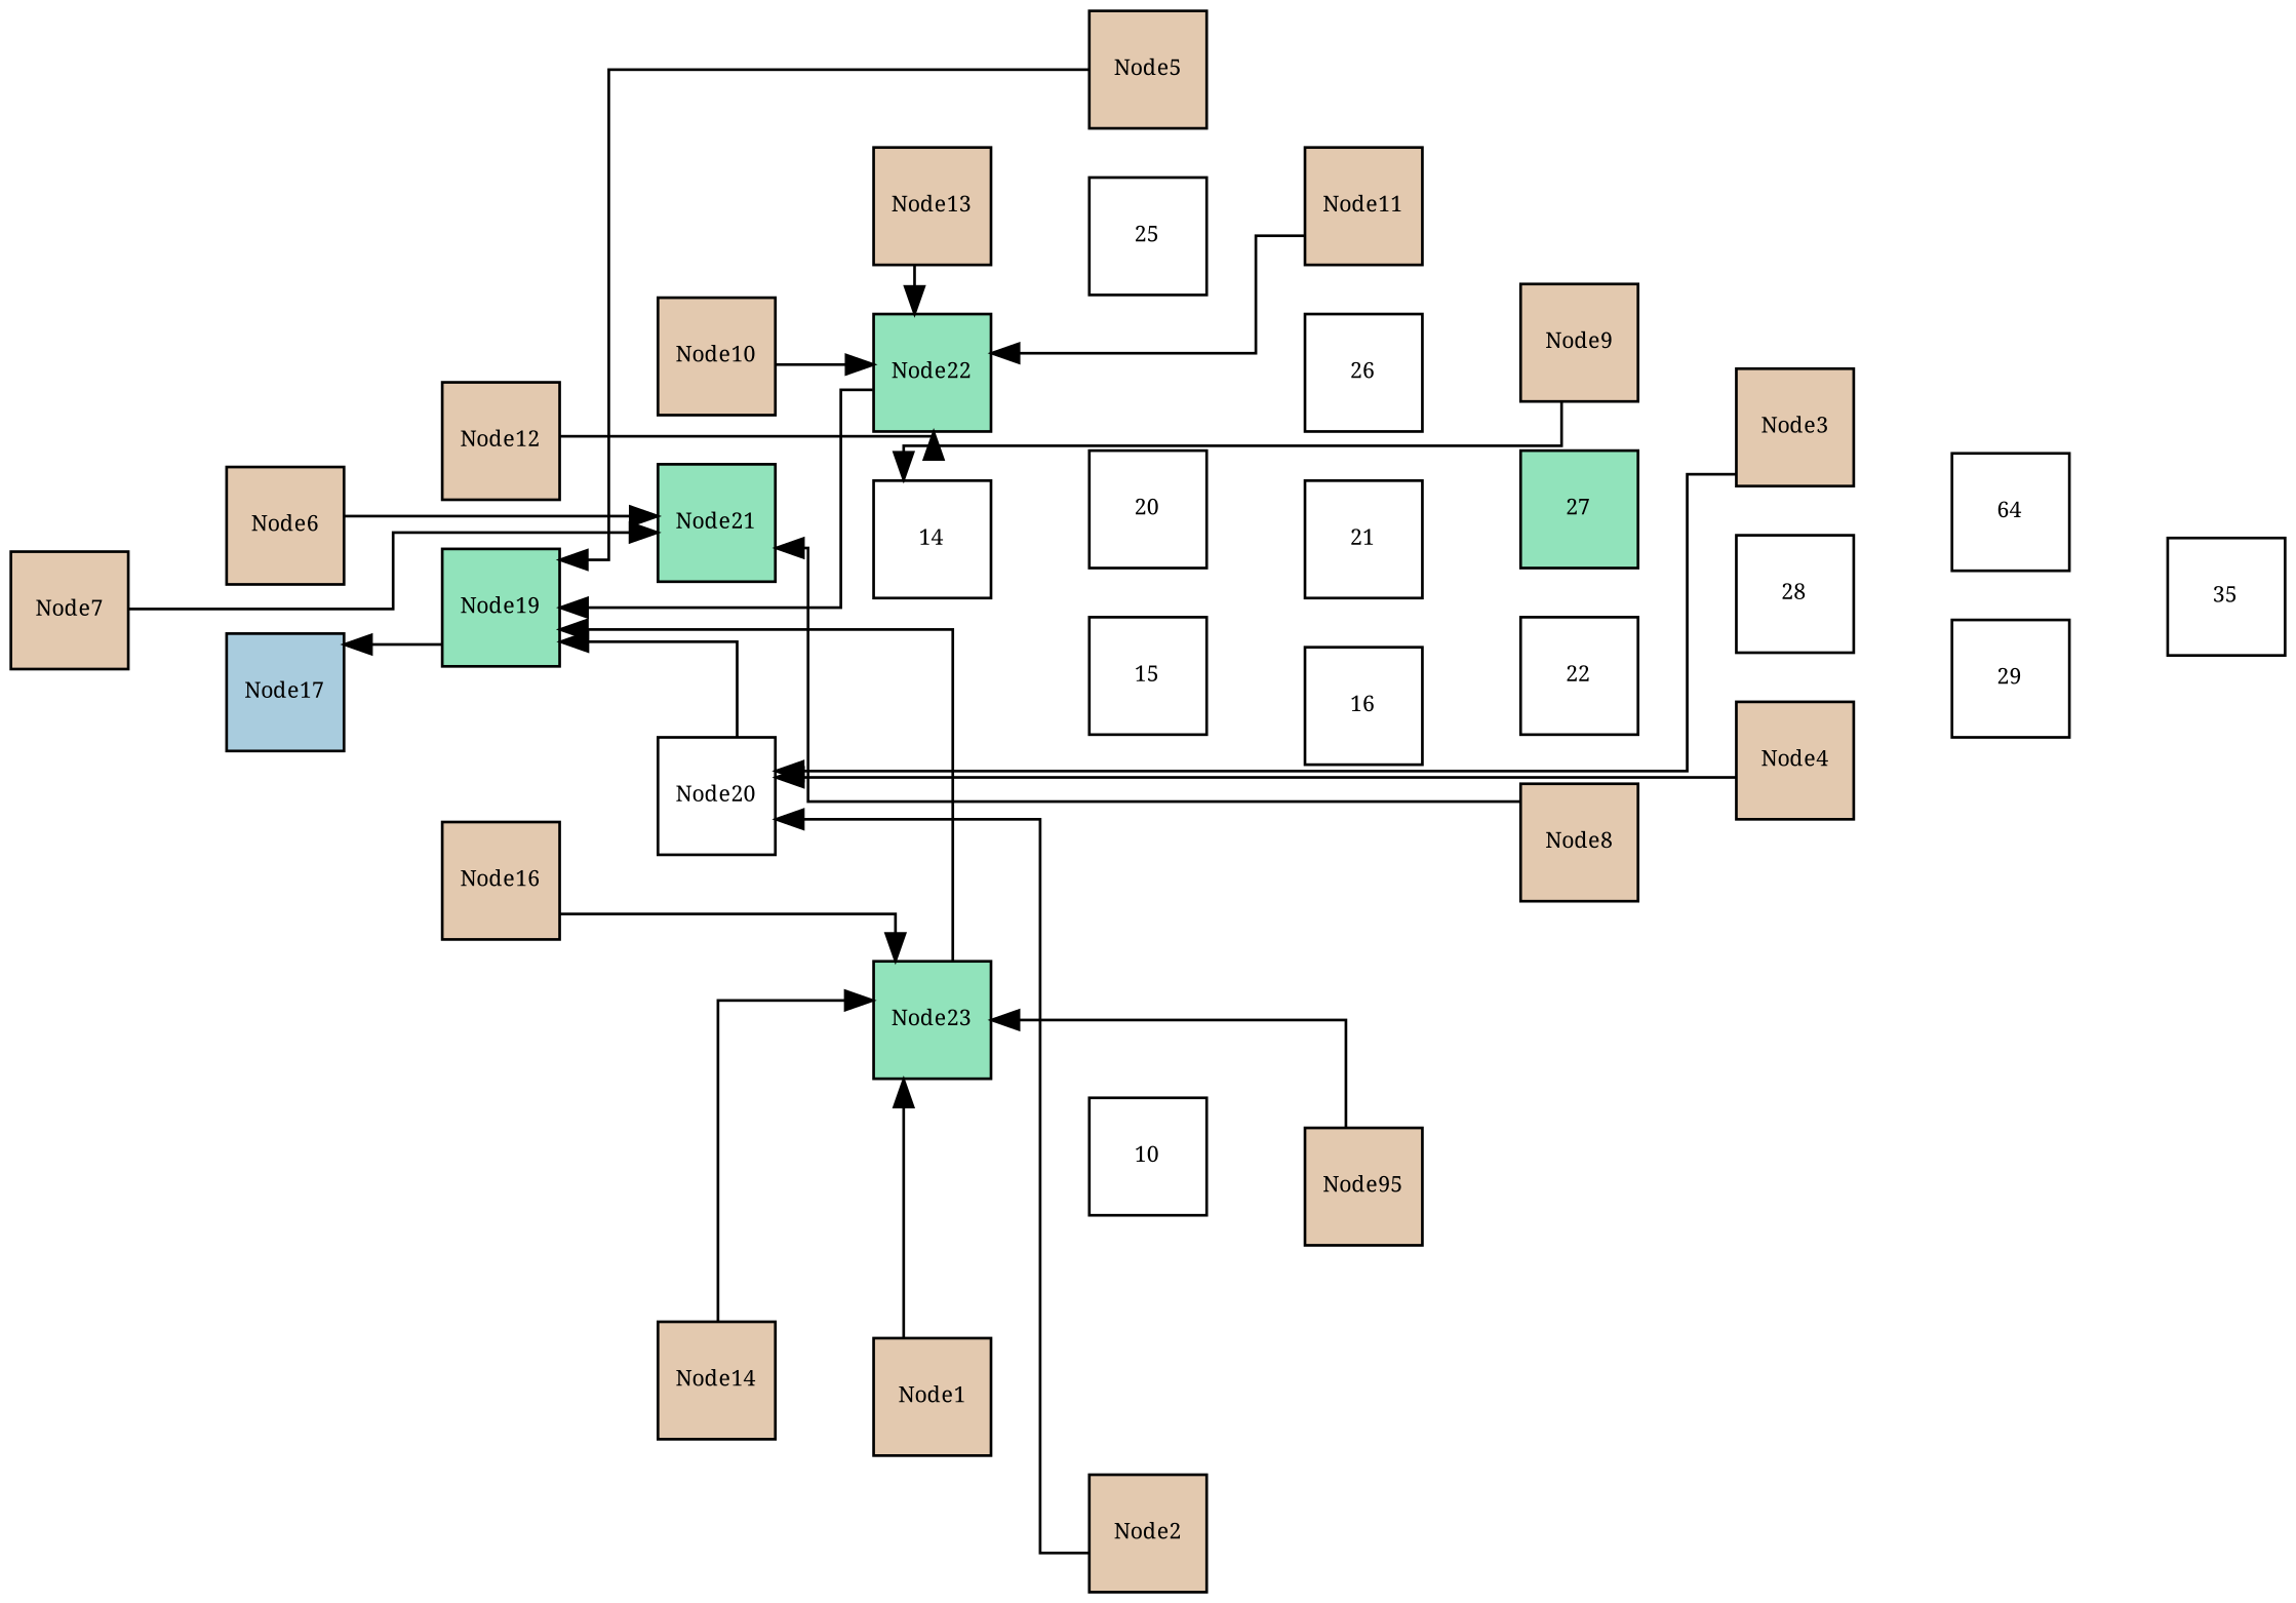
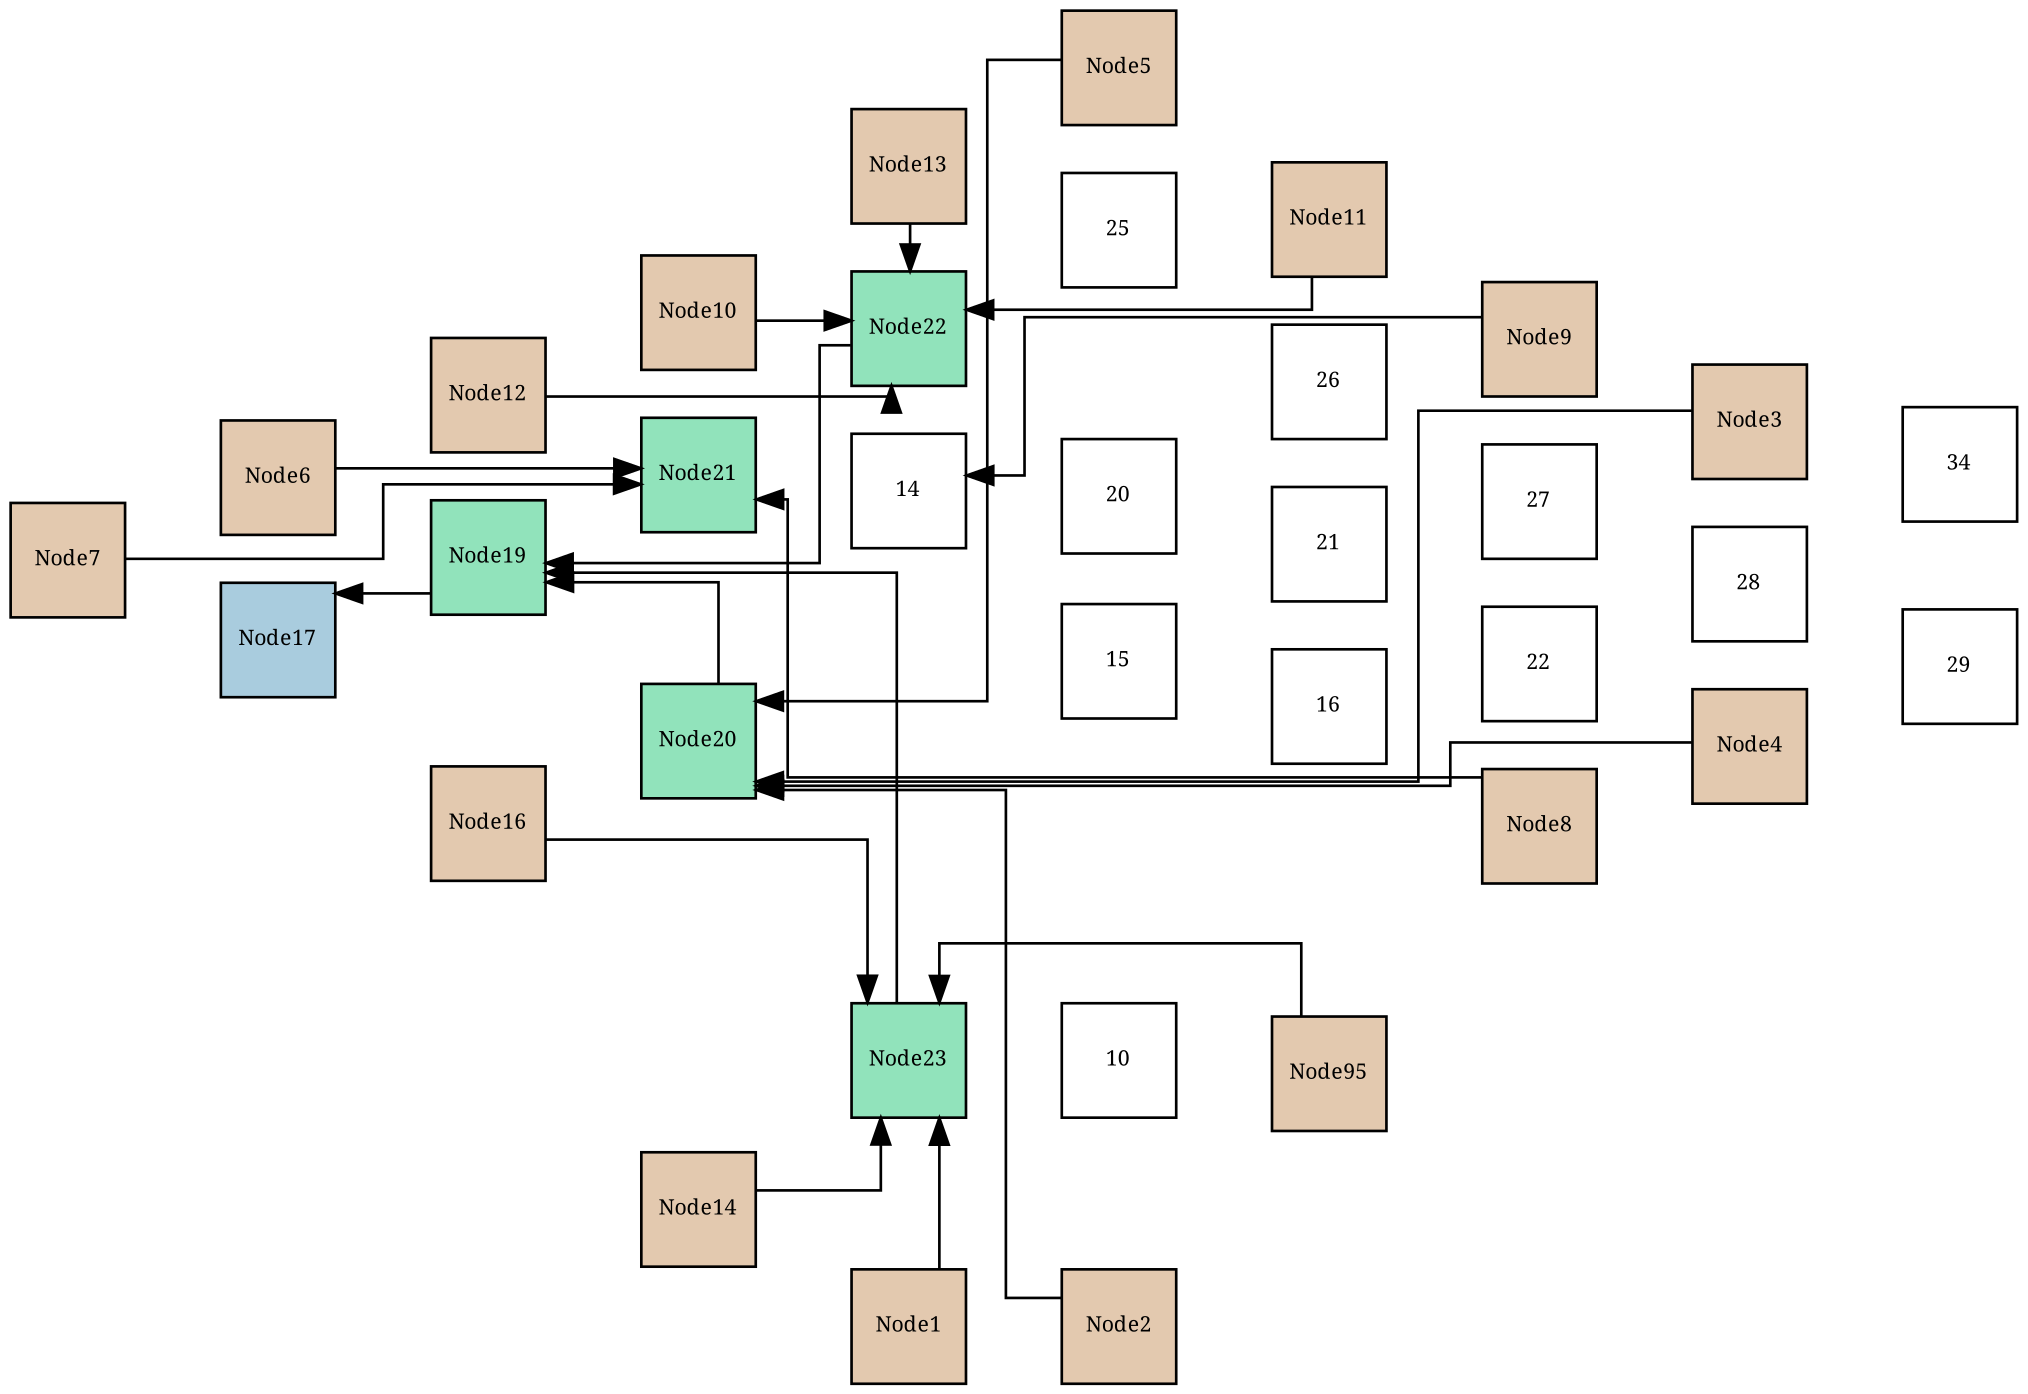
  digraph {
    fontname="Noto Serif"
    rank=same
    rankdir=LR
    splines=ortho
    node [fillcolor="#e3c9af" fixedsize=true fontname="Noto Serif" fontsize=8 shape=square style=filled]
    edge [constraint=true fontname="Noto Serif" style=invis]
    n1 [label=Node7 width=0.6]
    n2 [fillcolor="#a9ccde" label=Node17 width=0.6]
    n3 [label=Node6 width=0.6]
    n4 [fillcolor="#91e3bb" label=Node21 width=0.6]
    n5 [label=Node16 width=0.6]
    n6 [fillcolor="#91e3bb" label=Node19 width=0.6]
    n7 [label=Node12 width=0.6]
    n8 [fillcolor="#ffffff" label=14 width=0.6]
    n9 [fillcolor="#91e3bb" label=Node22 width=0.6]
    n10 [label=Node14 width=0.6]
-   n11 [fillcolor="#ffffff" label=Node20 width=0.6]
+   n11 [fillcolor="#91e3bb" label=Node20 width=0.6]
    n12 [fillcolor="#91e3bb" label=Node23 width=0.6]
    n13 [label=Node1 width=0.6]
    n14 [fillcolor="#ffffff" label=10 width=0.6]
    n15 [fillcolor="#ffffff" label=15 width=0.6]
    n16 [label=Node2 width=0.6]
    n17 [label=Node95 width=0.6]
    n18 [fillcolor="#ffffff" label=16 width=0.6]
    n19 [label=Node8 width=0.6]
    n20 [label=Node10 width=0.6]
    n21 [fillcolor="#ffffff" label=20 width=0.6]
    n22 [fillcolor="#ffffff" label=21 width=0.6]
    n23 [fillcolor="#ffffff" label=22 width=0.6]
    n24 [label=Node4 width=0.6]
    n25 [label=Node13 width=0.6]
    n26 [fillcolor="#ffffff" label=25 width=0.6]
    n27 [fillcolor="#ffffff" label=26 width=0.6]
-   n28 [fillcolor="#91e3bb" label=27 width=0.6]
+   n28 [fillcolor="#ffffff" label=27 width=0.6]
    n29 [fillcolor="#ffffff" label=28 width=0.6]
    n30 [fillcolor="#ffffff" label=29 width=0.6]
    n31 [label=Node5 width=0.6]
    n32 [label=Node11 width=0.6]
    n33 [label=Node9 width=0.6]
    n34 [label=Node3 width=0.6]
-   n35 [fillcolor="#ffffff" label=64 width=0.6]
-   n36 [fillcolor="#ffffff" label=35 width=0.6]
+   n35 [fillcolor="#ffffff" label=34 width=0.6]
    n1 -> n2
    n1 -> n3
    n1 -> n4 [constraint=false style=vis]
    n2 -> n5
    n2 -> n6
    n3 -> n4 [constraint=false style=vis]
    n3 -> n6
    n3 -> n7
    n4 -> n8
    n4 -> n9
    n5 -> n10
    n5 -> n11
    n5 -> n12 [constraint=false style=vis]
    n6 -> n2 [constraint=false style=vis]
    n6 -> n4
    n6 -> n11
    n7 -> n4
    n7 -> n9 [constraint=false style=vis]
    n7 -> n20
    n8 -> n15
    n8 -> n21
    n9 -> n6 [constraint=false style=vis]
    n9 -> n21
    n9 -> n26
    n10 -> n12 [constraint=false style=vis]
    n10 -> n12
    n10 -> n13
    n11 -> n6 [constraint=false style=vis]
    n11 -> n8
    n11 -> n12
    n12 -> n6 [constraint=false style=vis]
    n12 -> n14
    n12 -> n15
    n13 -> n12 [constraint=false style=vis]
    n13 -> n14
    n13 -> n16
    n14 -> n17
    n14 -> n18
    n15 -> n18
    n15 -> n22
    n16 -> n11 [constraint=false style=vis]
    n16 -> n17
    n17 -> n12 [constraint=false style=vis]
    n17 -> n19
    n18 -> n19
    n18 -> n23
    n19 -> n4 [constraint=false style=vis]
    n19 -> n24
    n20 -> n9 [constraint=false style=vis]
    n20 -> n9
    n20 -> n25
    n21 -> n22
    n21 -> n27
    n22 -> n23
    n22 -> n28
    n23 -> n24
    n23 -> n29
    n24 -> n11 [constraint=false style=vis]
    n24 -> n30
    n25 -> n9 [constraint=false style=vis]
    n25 -> n26
    n25 -> n31
    n26 -> n27
    n26 -> n32
    n27 -> n28
    n27 -> n33
    n28 -> n29
    n28 -> n34
    n29 -> n30
    n29 -> n35
-   n30 -> n36
-   n31 -> n6 [constraint=false style=vis]
+   n31 -> n11 [constraint=false style=vis]
    n31 -> n32
    n32 -> n9 [constraint=false style=vis]
    n32 -> n33
    n33 -> n8 [constraint=false style=vis]
    n33 -> n34
    n34 -> n11 [constraint=false style=vis]
    n34 -> n35
-   n35 -> n36
  }
